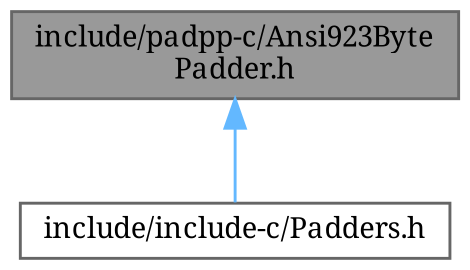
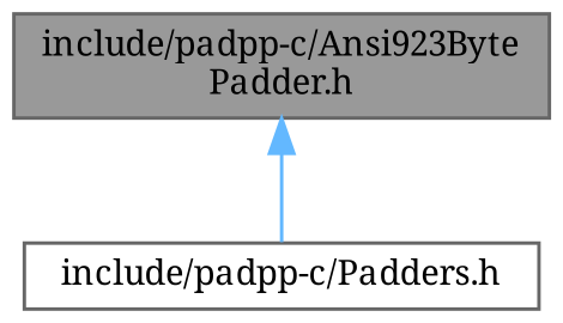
  digraph {
    fontname="Noto Serif"
    node [fontname="Noto Serif" fontsize=10 shape=box style=filled]
    n1 [color=gray40 fillcolor=grey60 fontcolor=black height=0.2 label="include/padpp-c/Ansi923Byte\lPadder.h" width=0.4]
-   n2 [color=grey40 fillcolor=white height=0.2 label="include/include-c/Padders.h" width=0.4]
+   n2 [color=grey40 fillcolor=white height=0.2 label="include/padpp-c/Padders.h" width=0.4]
    n1 -> n2 [color=steelblue1 dir=back fontname="Noto Serif" fontsize=10 labelfontname=Helvetica labelfontsize=10 style=solid]
  }
